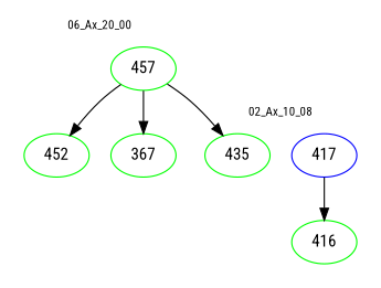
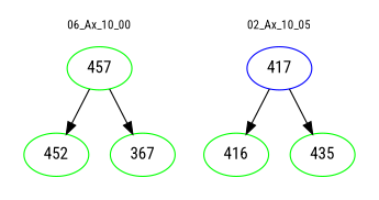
  digraph {
    fontname="Roboto Condensed"
    node [color=green fontname="Roboto Condensed"]
    edge [color=black fontname="Roboto Condensed"]
    n1 [label=457]
    n2 [label=452]
    n3 [label=367]
    n4 [color=blue label=417]
    n5 [label=416]
    n6 [label=435]
    subgraph cluster_1 {
      color=white
      fontsize=10
-     label="06_Ax_20_00"
+     label="06_Ax_10_00"
      n1
      n2
      n3
    }
    subgraph cluster_2 {
      color=white
      fontsize=10
-     label="02_Ax_10_08"
+     label="02_Ax_10_05"
      n4
      n5
      n6
    }
    n1 -> n2
    n1 -> n3
    n4 -> n5
-   n1 -> n6
+   n4 -> n6
  }
